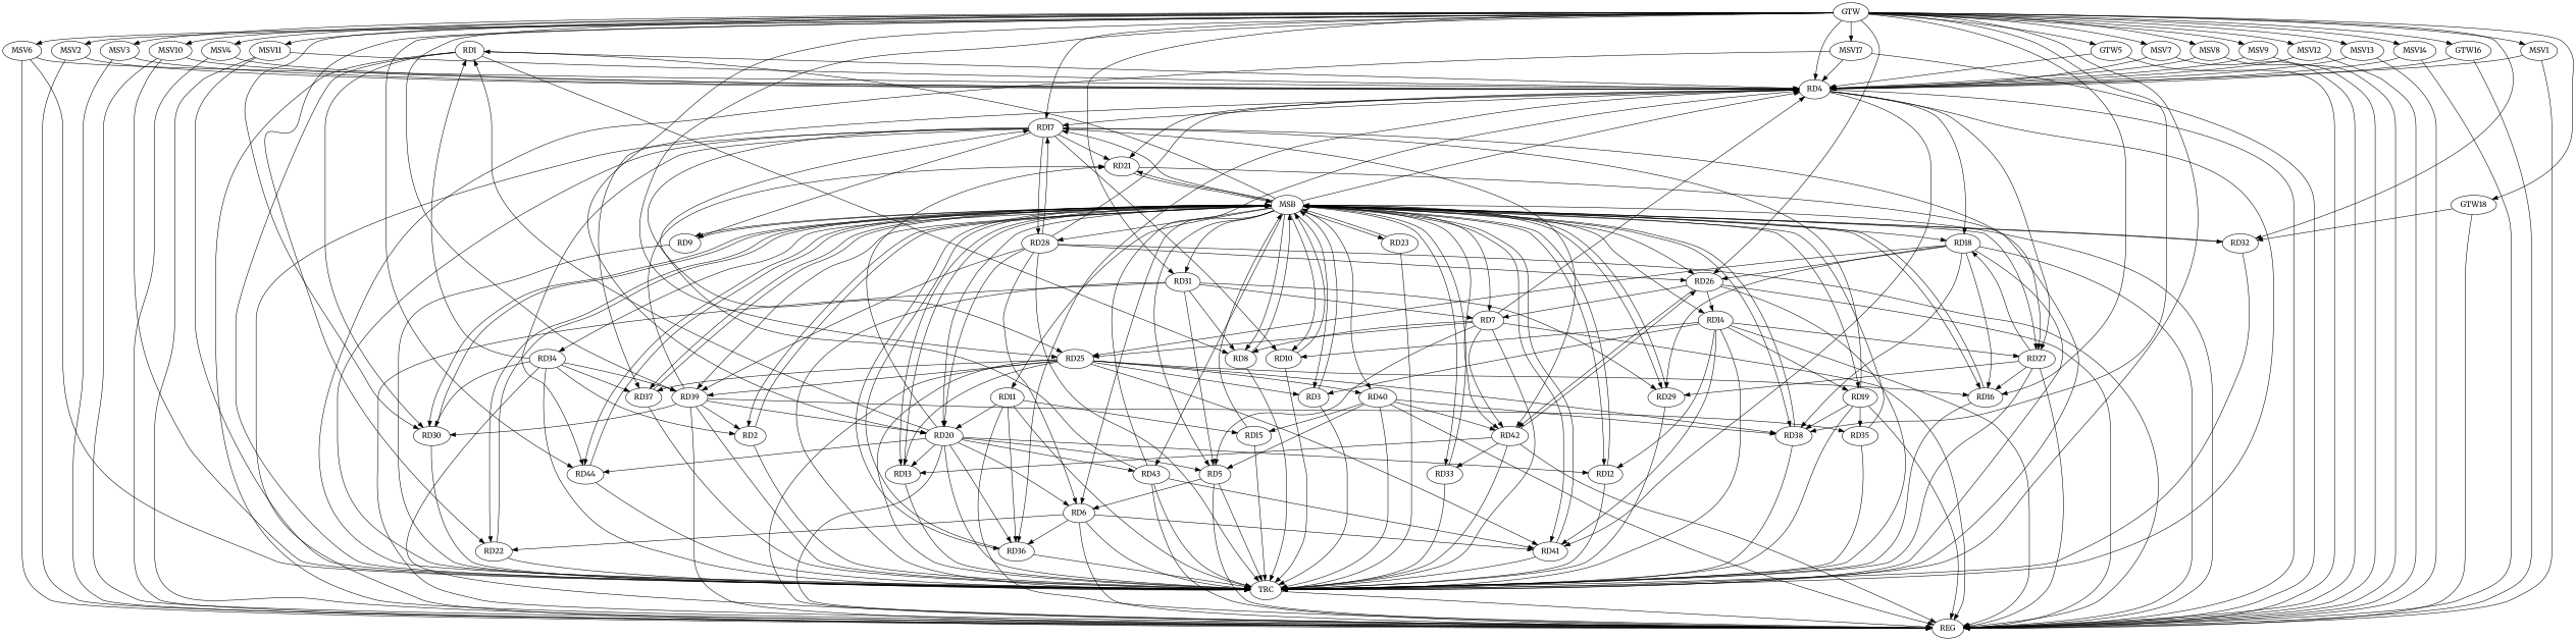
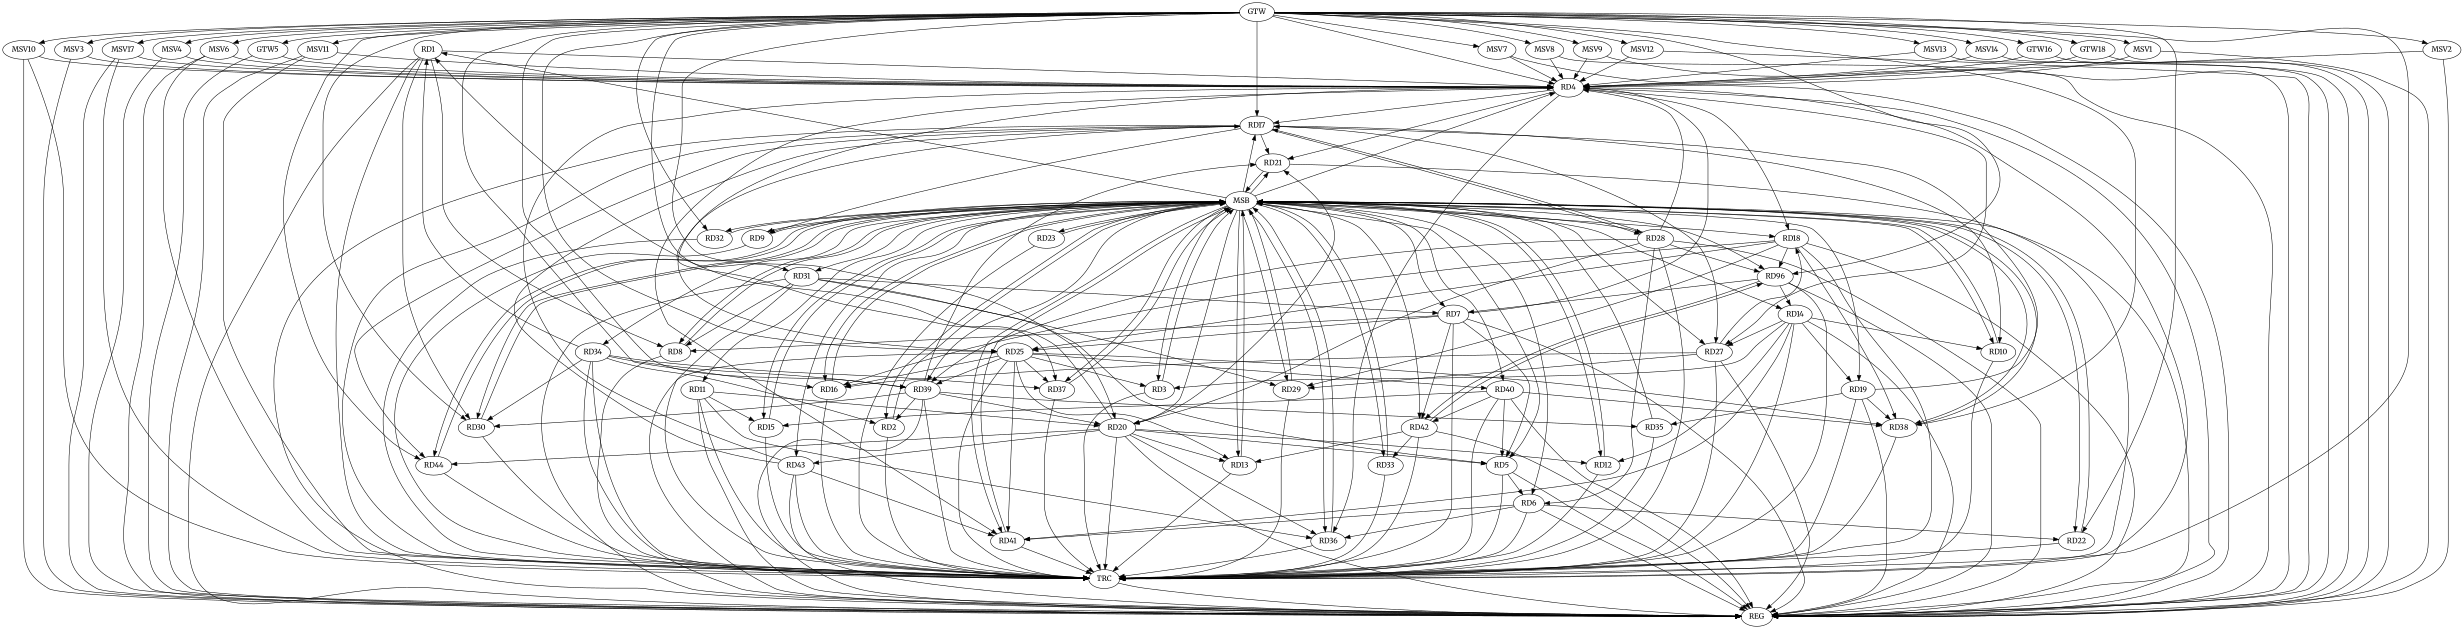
  strict digraph {
    fontname=Merriweather
    node [fontname=Merriweather]
    edge [fontname=Merriweather]
    n1 [label=RD1]
    n2 [label=RD4]
    n3 [label=RD8]
    n4 [label=RD30]
    n5 [label=REG]
    n6 [label=TRC]
    n7 [label=RD17]
    n8 [label=RD18]
    n9 [label=RD21]
    n10 [label=RD27]
    n11 [label=RD36]
    n12 [label=RD37]
    n13 [label=RD41]
    n14 [label=MSB]
    n15 [label=RD2]
    n16 [label=RD3]
    n17 [label=RD5]
    n18 [label=RD6]
    n19 [label=RD22]
    n20 [label=RD7]
    n21 [label=RD42]
    n22 [label=RD9]
    n23 [label=RD10]
    n24 [label=RD11]
    n25 [label=RD15]
    n26 [label=RD20]
    n27 [label=RD12]
    n28 [label=RD13]
    n29 [label=RD14]
    n30 [label=RD19]
    n31 [label=RD16]
    n32 [label=RD28]
    n33 [label=RD44]
-   n34 [label=RD26]
+   n34 [label=RD96]
    n35 [label=RD29]
    n36 [label=RD38]
    n37 [label=RD43]
    n38 [label=RD23]
    n39 [label=RD39]
    n40 [label=RD40]
    n41 [label=RD31]
    n42 [label=RD32]
    n43 [label=RD33]
    n44 [label=RD34]
    n45 [label=RD25]
    n46 [label=RD35]
    n47 [label=GTW]
    n48 [label=MSV1]
    n49 [label=MSV2]
    n50 [label=MSV3]
    n51 [label=MSV4]
    n52 [label=GTW5]
    n53 [label=MSV6]
    n54 [label=MSV7]
    n55 [label=MSV8]
    n56 [label=MSV9]
    n57 [label=MSV10]
    n58 [label=MSV11]
    n59 [label=MSV12]
    n60 [label=MSV13]
    n61 [label=MSV14]
    n62 [label=GTW16]
    n63 [label=MSV17]
    n64 [label=GTW18]
    n1 -> n2
    n1 -> n3
    n1 -> n4
    n1 -> n5
    n1 -> n6
    n2 -> n5
    n2 -> n6
    n2 -> n7
    n2 -> n8
    n2 -> n9
    n2 -> n10
    n2 -> n11
    n2 -> n12
    n2 -> n13
    n3 -> n6
    n3 -> n14
    n4 -> n6
    n4 -> n14
    n6 -> n5
    n7 -> n5
    n7 -> n6
    n7 -> n9
    n7 -> n10
-   n7 -> n21
    n7 -> n22
    n7 -> n23
    n7 -> n32
    n7 -> n33
    n7 -> n45
    n8 -> n5
    n8 -> n6
    n8 -> n31
    n8 -> n34
    n8 -> n35
    n8 -> n36
    n8 -> n45
    n9 -> n6
    n9 -> n14
    n10 -> n5
    n10 -> n6
    n10 -> n8
    n10 -> n31
    n10 -> n35
    n11 -> n6
    n11 -> n14
    n12 -> n6
    n12 -> n14
    n13 -> n6
    n13 -> n14
    n14 -> n1
    n14 -> n2
    n14 -> n3
    n14 -> n4
    n14 -> n5
    n14 -> n7
    n14 -> n8
    n14 -> n9
    n14 -> n10
    n14 -> n11
    n14 -> n12
    n14 -> n13
    n14 -> n15
    n14 -> n16
    n14 -> n17
    n14 -> n18
    n14 -> n19
    n14 -> n20
    n14 -> n21
    n14 -> n22
    n14 -> n23
    n14 -> n24
+   n14 -> n25
    n14 -> n26
    n14 -> n27
    n14 -> n28
    n14 -> n29
    n14 -> n30
    n14 -> n31
    n14 -> n32
    n14 -> n33
    n14 -> n34
    n14 -> n35
    n14 -> n36
    n14 -> n37
    n14 -> n38
    n14 -> n39
    n14 -> n40
    n14 -> n41
    n14 -> n42
    n14 -> n43
    n14 -> n44
    n15 -> n6
    n15 -> n14
    n16 -> n6
    n16 -> n14
    n17 -> n5
    n17 -> n6
    n17 -> n18
    n18 -> n5
    n18 -> n6
    n18 -> n11
    n18 -> n13
    n18 -> n19
    n19 -> n6
    n19 -> n14
    n20 -> n2
    n20 -> n3
    n20 -> n5
    n20 -> n6
    n20 -> n17
    n20 -> n21
    n20 -> n45
    n21 -> n5
    n21 -> n6
    n21 -> n28
    n21 -> n34
    n21 -> n43
    n22 -> n6
    n22 -> n14
    n23 -> n6
    n23 -> n14
    n24 -> n5
    n24 -> n6
    n24 -> n11
    n24 -> n25
    n24 -> n26
    n25 -> n6
    n25 -> n14
    n26 -> n1
    n26 -> n5
    n26 -> n6
    n26 -> n9
    n26 -> n11
    n26 -> n17
-   n26 -> n18
    n26 -> n27
    n26 -> n28
    n26 -> n33
    n26 -> n37
    n27 -> n6
    n27 -> n14
    n28 -> n6
    n28 -> n14
    n29 -> n5
    n29 -> n6
    n29 -> n10
    n29 -> n13
    n29 -> n16
    n29 -> n23
    n29 -> n27
    n29 -> n30
    n30 -> n5
    n30 -> n6
    n30 -> n7
    n30 -> n36
    n30 -> n46
    n31 -> n6
    n31 -> n14
    n32 -> n2
    n32 -> n5
    n32 -> n6
    n32 -> n7
    n32 -> n18
    n32 -> n26
    n32 -> n34
    n32 -> n39
    n33 -> n6
    n33 -> n14
    n34 -> n5
    n34 -> n6
    n34 -> n20
    n34 -> n21
    n34 -> n29
    n35 -> n6
    n35 -> n14
    n36 -> n6
    n36 -> n14
    n37 -> n2
    n37 -> n5
    n37 -> n6
    n37 -> n7
    n37 -> n13
    n38 -> n6
    n38 -> n14
    n39 -> n4
    n39 -> n5
    n39 -> n6
    n39 -> n9
    n39 -> n15
    n39 -> n26
    n39 -> n46
    n40 -> n5
    n40 -> n6
    n40 -> n17
    n40 -> n21
    n40 -> n25
    n40 -> n36
    n41 -> n3
    n41 -> n5
    n41 -> n6
    n41 -> n17
    n41 -> n20
    n41 -> n35
    n42 -> n6
    n42 -> n14
    n43 -> n6
    n43 -> n14
    n44 -> n1
    n44 -> n4
    n44 -> n5
    n44 -> n6
    n44 -> n12
    n44 -> n15
    n44 -> n39
    n45 -> n5
    n45 -> n6
    n45 -> n12
    n45 -> n13
    n45 -> n16
    n45 -> n28
    n45 -> n31
    n45 -> n36
    n45 -> n39
    n45 -> n40
    n46 -> n6
    n46 -> n14
    n47 -> n2
    n47 -> n4
    n47 -> n6
    n47 -> n7
    n47 -> n19
    n47 -> n26
    n47 -> n31
    n47 -> n33
    n47 -> n34
    n47 -> n36
    n47 -> n39
    n47 -> n41
    n47 -> n42
    n47 -> n45
    n47 -> n48
    n47 -> n49
    n47 -> n50
    n47 -> n51
    n47 -> n52
    n47 -> n53
    n47 -> n54
    n47 -> n55
    n47 -> n56
    n47 -> n57
    n47 -> n58
    n47 -> n59
    n47 -> n60
    n47 -> n61
    n47 -> n62
    n47 -> n63
    n47 -> n64
    n48 -> n2
    n48 -> n5
    n49 -> n2
    n49 -> n5
    n50 -> n2
    n50 -> n5
    n51 -> n2
    n51 -> n5
    n52 -> n2
    n52 -> n5
    n53 -> n2
    n53 -> n5
    n53 -> n6
    n54 -> n2
    n54 -> n5
    n55 -> n2
    n55 -> n5
    n56 -> n2
    n56 -> n5
    n57 -> n2
    n57 -> n5
    n57 -> n6
    n58 -> n2
    n58 -> n5
    n58 -> n6
    n59 -> n2
    n59 -> n5
    n60 -> n2
    n60 -> n5
    n61 -> n2
    n61 -> n5
    n62 -> n2
    n62 -> n5
    n63 -> n2
    n63 -> n5
    n63 -> n6
-   n64 -> n42
+   n64 -> n2
    n64 -> n5
  }
